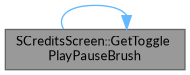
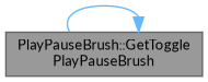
  digraph {
    rankdir=LR
    fontname=Lato
-   n1 [color=gray40 fillcolor=grey60 fontcolor=black fontname=Lato fontsize=10 height=0.2 label="SCreditsScreen::GetToggle\lPlayPauseBrush" shape=box style=filled width=0.4]
+   n1 [color=gray40 fillcolor=grey60 fontcolor=black fontname=Lato fontsize=10 height=0.2 label="PlayPauseBrush::GetToggle\lPlayPauseBrush" shape=box style=filled width=0.4]
    n1 -> n1 [color=steelblue1 fontname=Lato fontsize=10 labelfontname=Helvetica labelfontsize=10 style=solid]
  }
